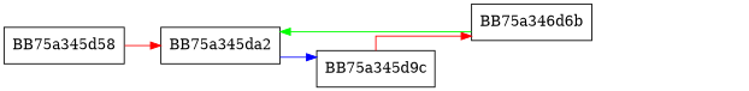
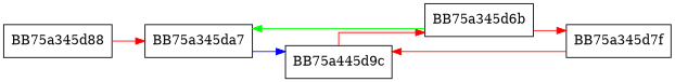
  digraph {
    rankdir=LR
    splines=ortho
    node [shape=box]
    edge [color=red]
-   BB75a345d58
-   BB75a345da2
-   BB75a345d9c
-   BB75a345d6b [label=BB75a346d6b]
+   BB75a345d58 [label=BB75a345d88]
+   BB75a345da2 [label=BB75a345da7]
+   BB75a345d9c [label=BB75a445d9c]
+   BB75a345d6b
+   BB75a345d7f
    BB75a345d58 -> BB75a345da2
    BB75a345da2 -> BB75a345d9c [color=blue]
    BB75a345d9c -> BB75a345d6b
    BB75a345d6b -> BB75a345da2 [color=green]
+   BB75a345d6b -> BB75a345d7f
+   BB75a345d7f -> BB75a345d9c
  }
